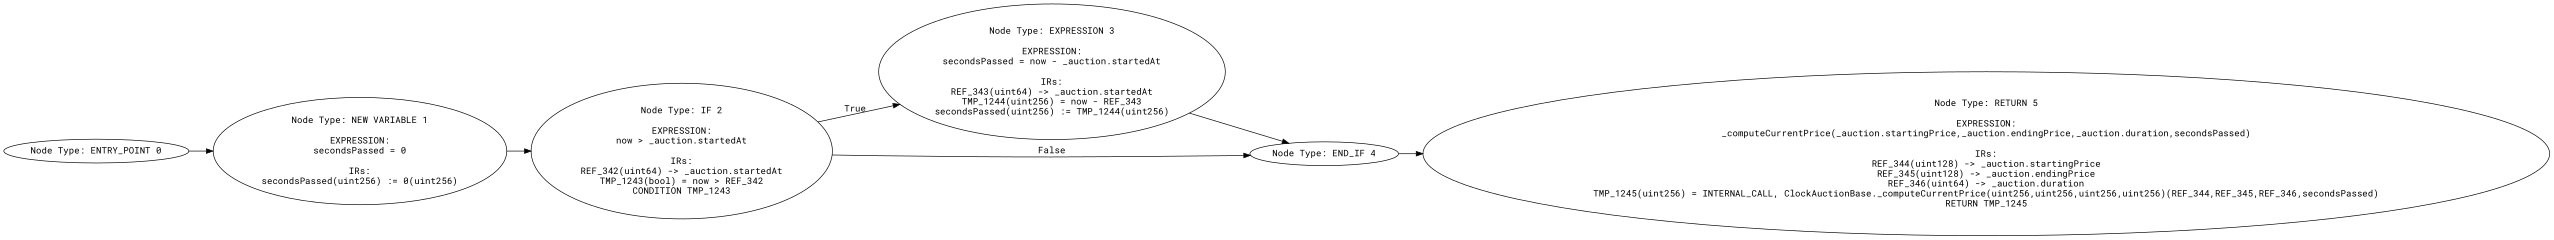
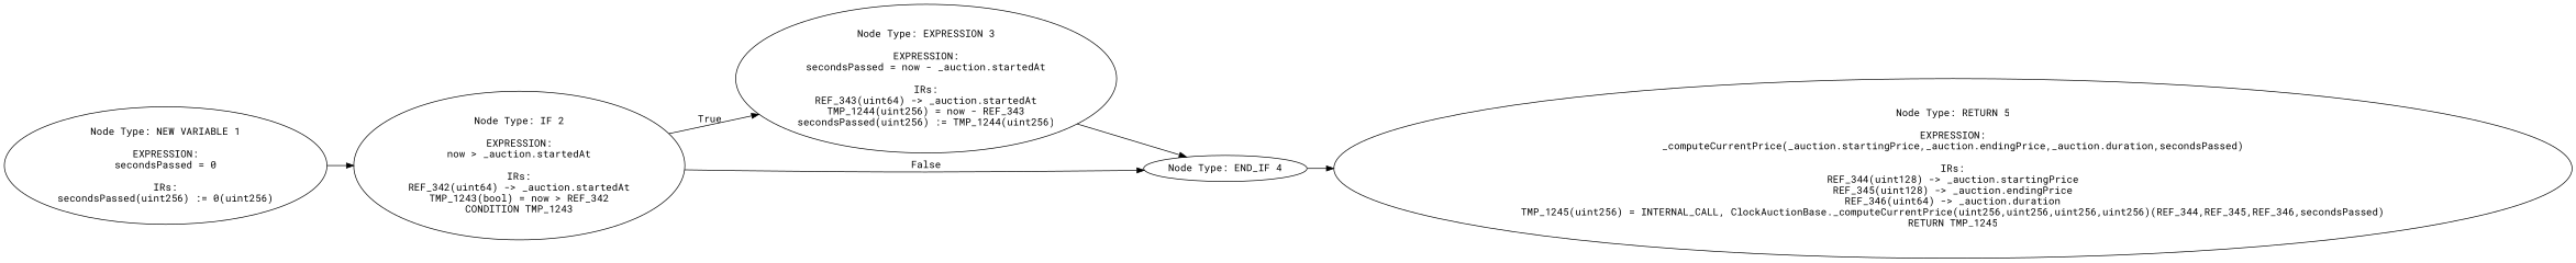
  digraph {
    rankdir=LR
    fontname="Roboto Mono"
    node [fontname="Roboto Mono"]
    edge [fontname="Roboto Mono"]
-   n1 [label="Node Type: ENTRY_POINT 0\n"]
    n2 [label="Node Type: NEW VARIABLE 1\n\nEXPRESSION:\nsecondsPassed = 0\n\nIRs:\nsecondsPassed(uint256) := 0(uint256)"]
    n3 [label="Node Type: IF 2\n\nEXPRESSION:\nnow > _auction.startedAt\n\nIRs:\nREF_342(uint64) -> _auction.startedAt\nTMP_1243(bool) = now > REF_342\nCONDITION TMP_1243"]
    n4 [label="Node Type: EXPRESSION 3\n\nEXPRESSION:\nsecondsPassed = now - _auction.startedAt\n\nIRs:\nREF_343(uint64) -> _auction.startedAt\nTMP_1244(uint256) = now - REF_343\nsecondsPassed(uint256) := TMP_1244(uint256)"]
    n5 [label="Node Type: END_IF 4\n"]
    n6 [label="Node Type: RETURN 5\n\nEXPRESSION:\n_computeCurrentPrice(_auction.startingPrice,_auction.endingPrice,_auction.duration,secondsPassed)\n\nIRs:\nREF_344(uint128) -> _auction.startingPrice\nREF_345(uint128) -> _auction.endingPrice\nREF_346(uint64) -> _auction.duration\nTMP_1245(uint256) = INTERNAL_CALL, ClockAuctionBase._computeCurrentPrice(uint256,uint256,uint256,uint256)(REF_344,REF_345,REF_346,secondsPassed)\nRETURN TMP_1245"]
-   n1 -> n2
    n2 -> n3
    n3 -> n4 [label=True]
    n3 -> n5 [label=False]
    n4 -> n5
    n5 -> n6
  }
